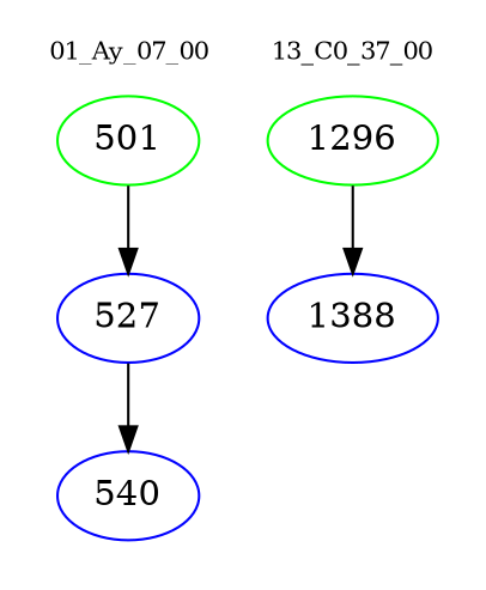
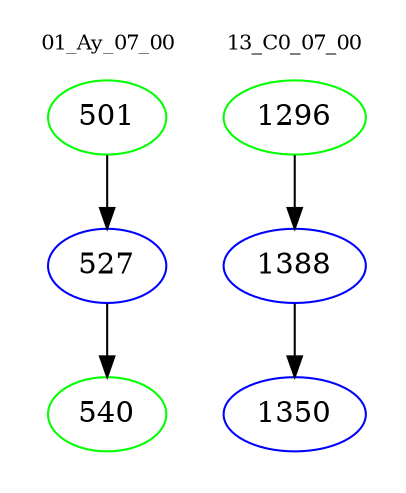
  digraph {
    fontname="DejaVu Serif"
    node [color=blue fontname="DejaVu Serif"]
    edge [color=black fontname="DejaVu Serif"]
    n1 [color=green label=501]
    n2 [label=527]
-   n3 [label=540]
+   n3 [color=green label=540]
    n4 [color=green label=1296]
    n5 [label=1388]
+   n6 [label=1350]
    subgraph cluster_1 {
      color=white
      fontsize=10
      label="01_Ay_07_00"
      n1
      n2
      n3
    }
    subgraph cluster_2 {
      color=white
      fontsize=10
-     label="13_C0_37_00"
+     label="13_C0_07_00"
      n4
      n5
+     n6
    }
    n1 -> n2
    n2 -> n3
    n4 -> n5
+   n5 -> n6
  }
